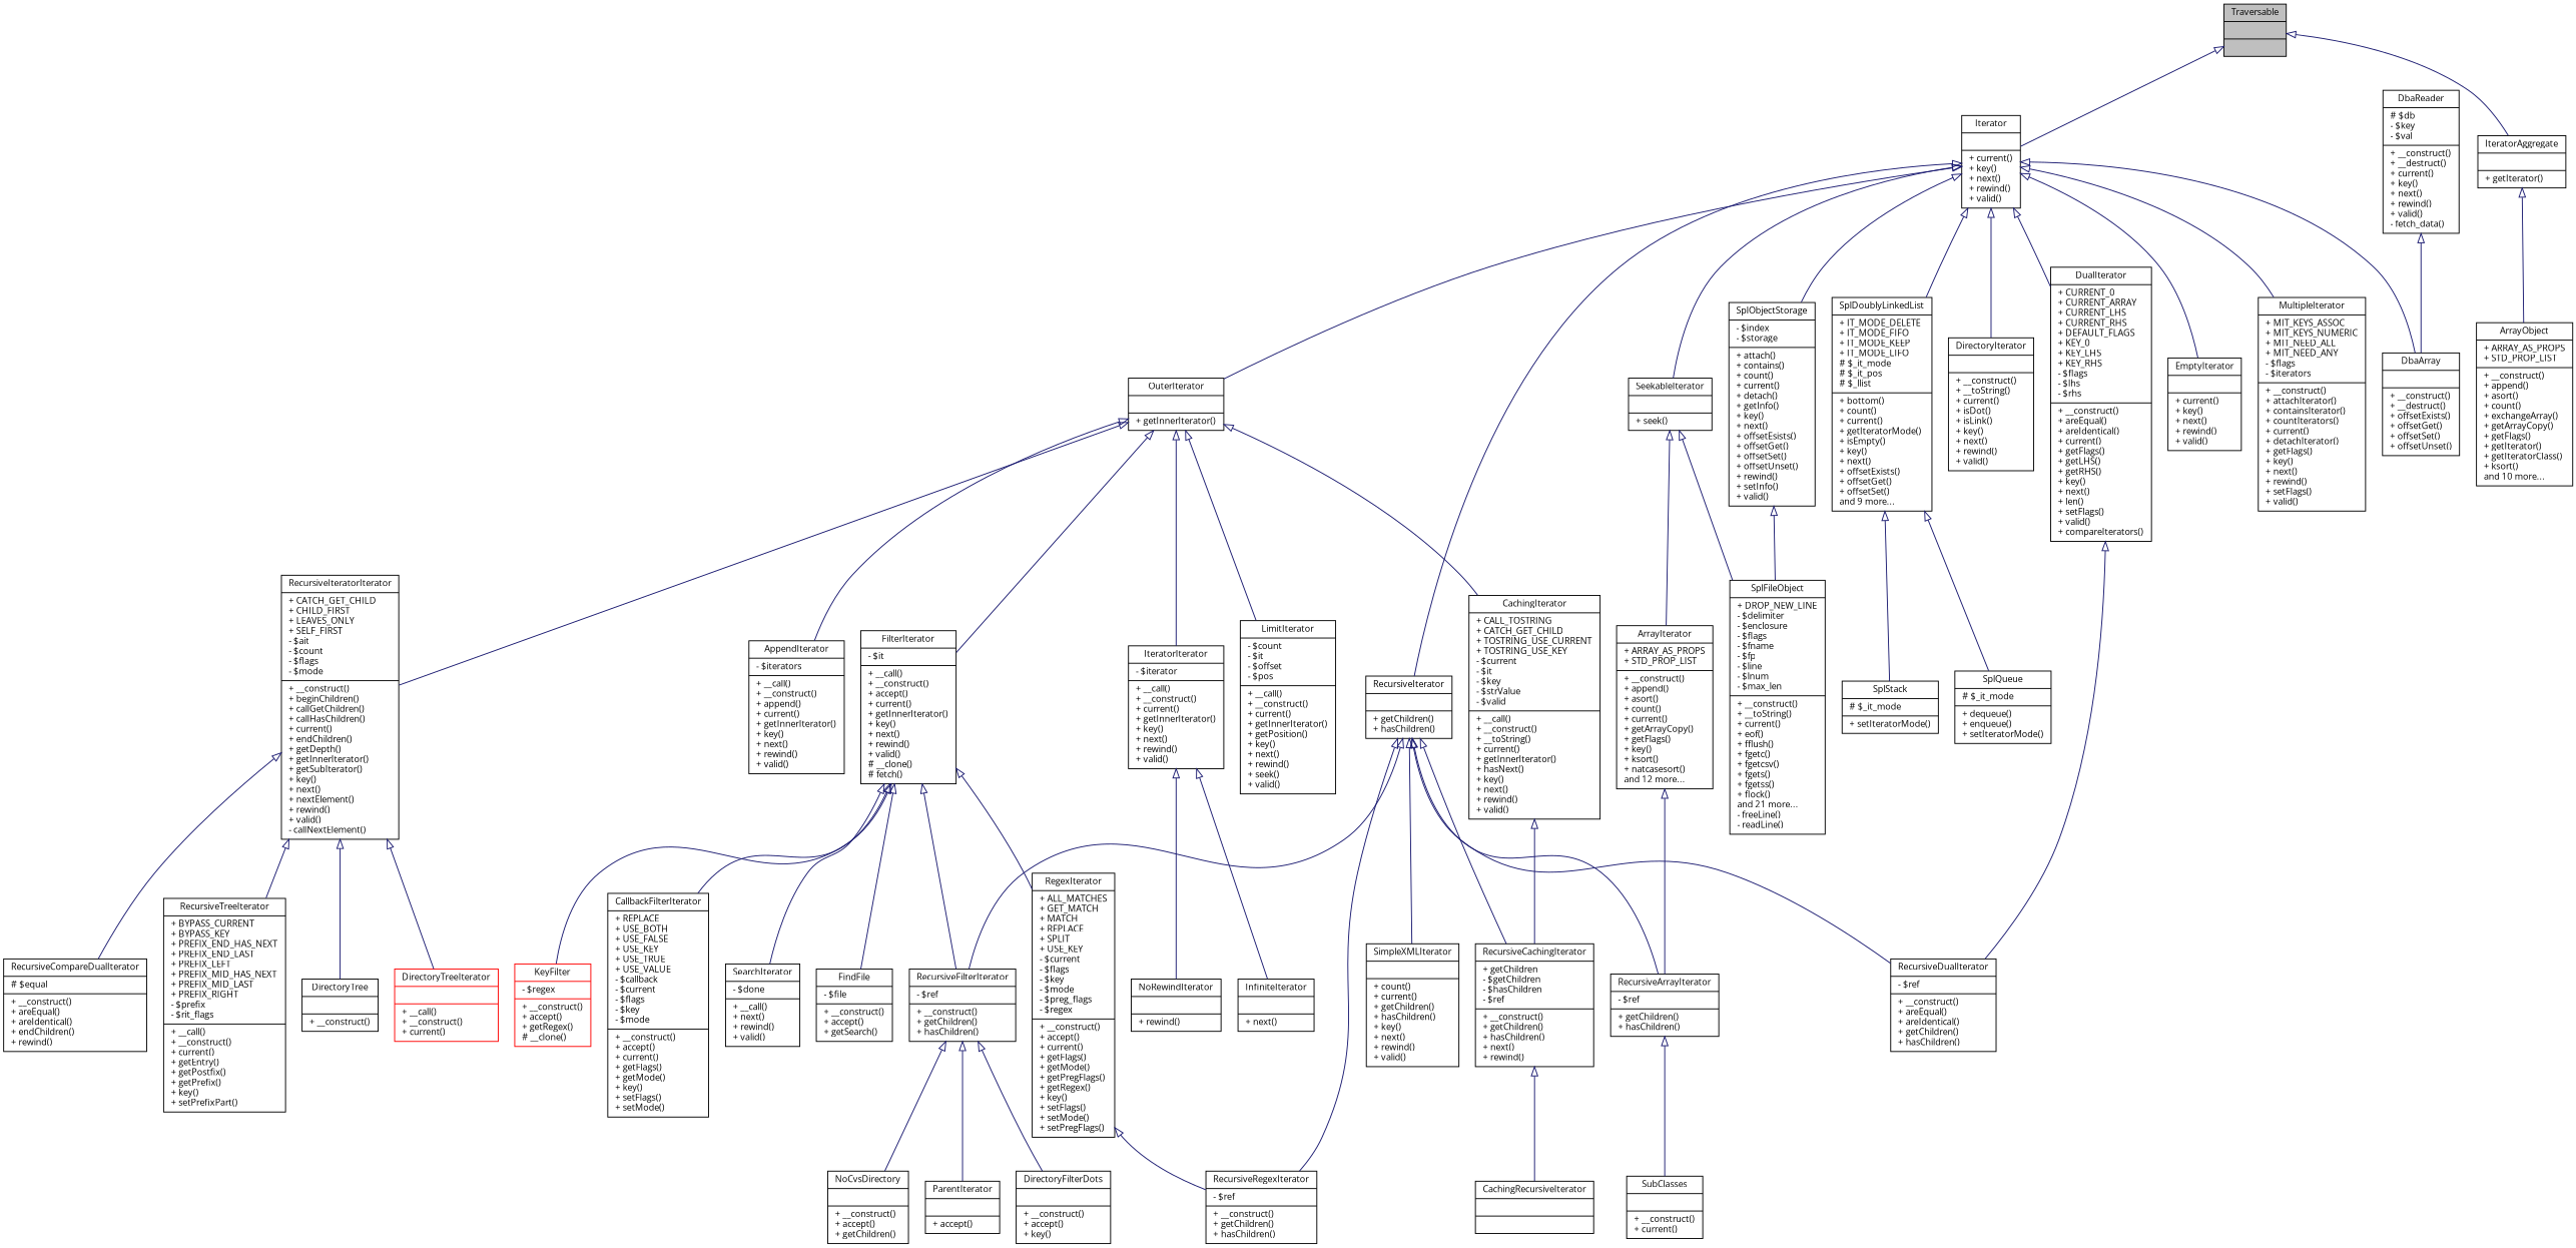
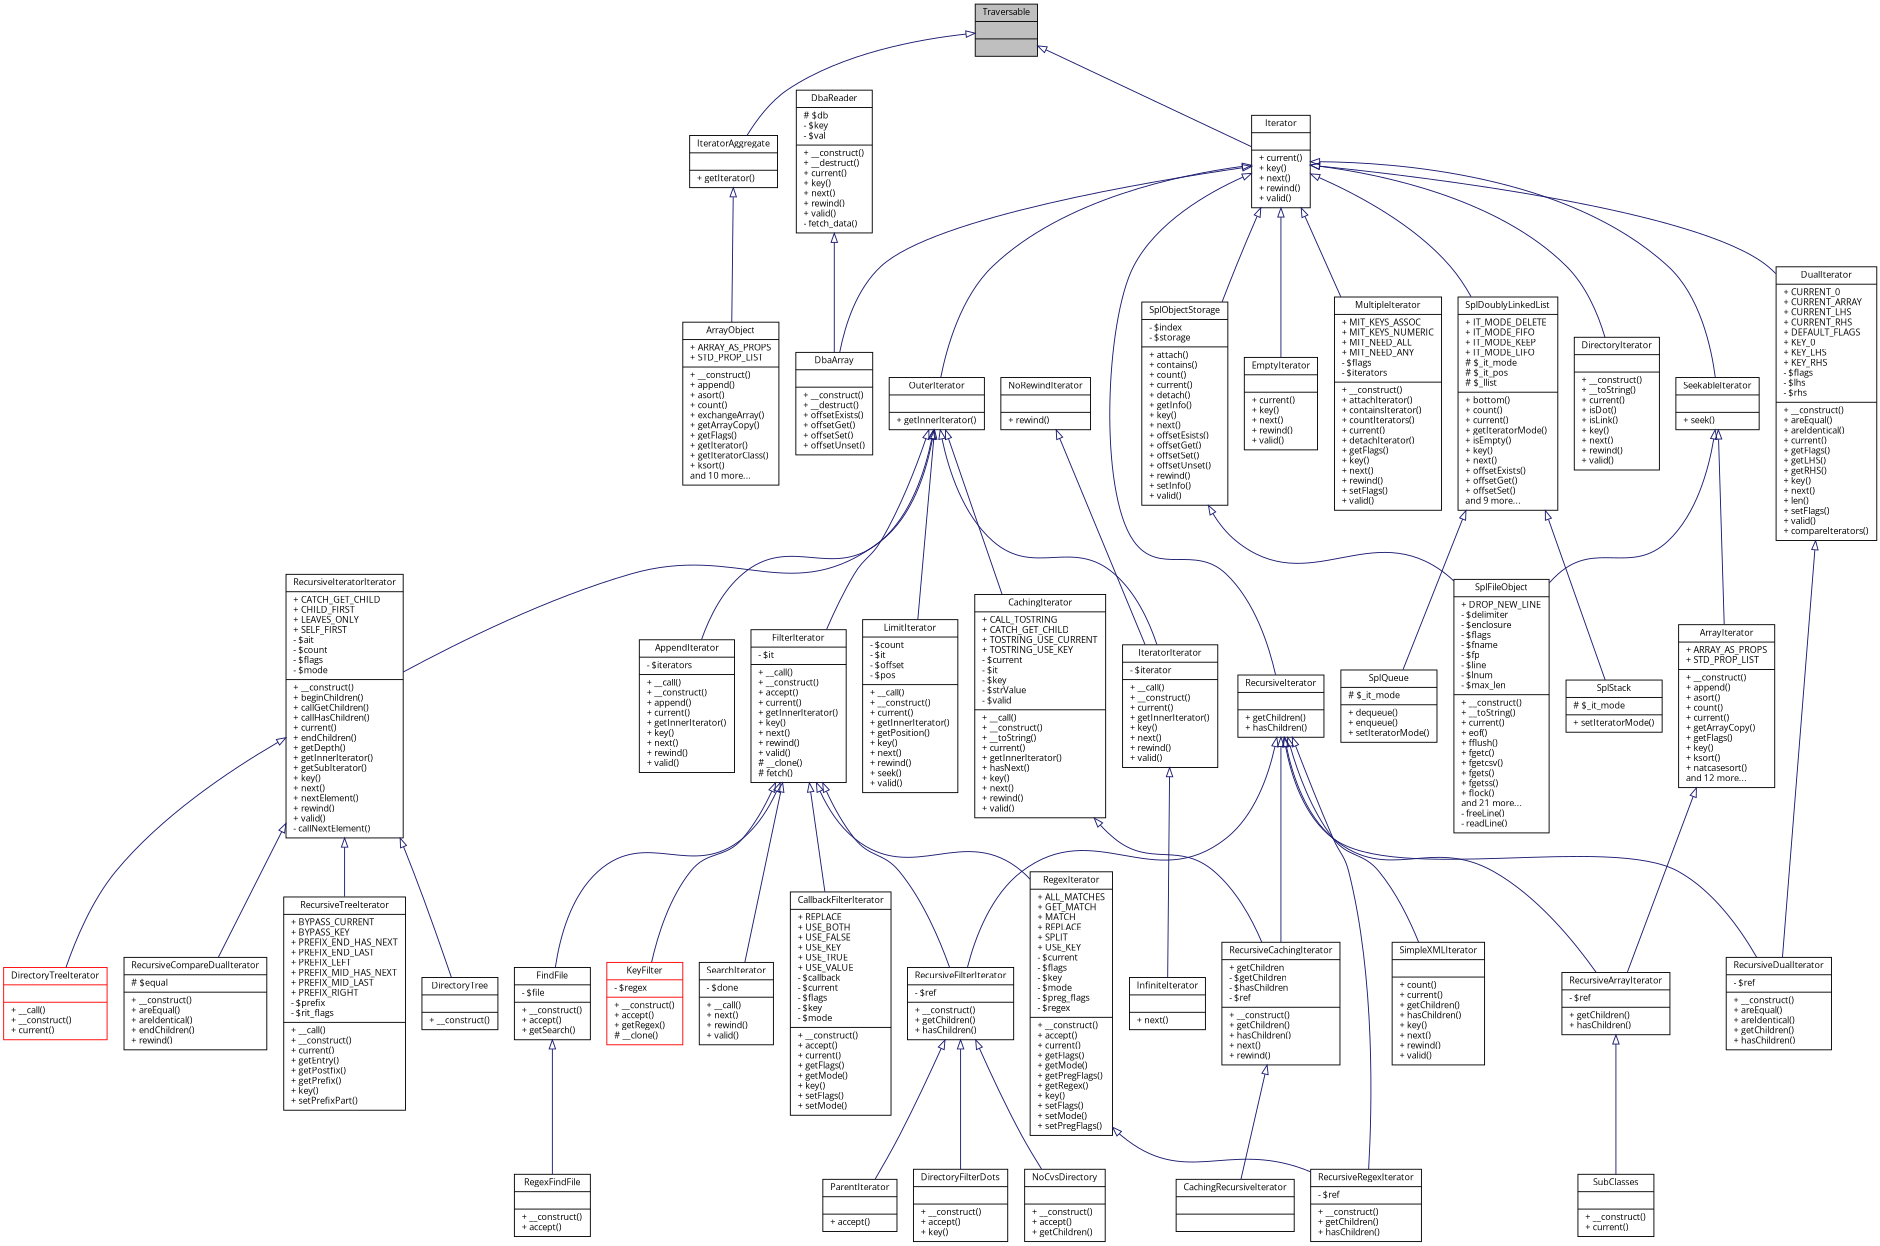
  digraph {
    fontname="Open Sans"
    node [color=black fillcolor=white fontname="Open Sans" fontsize=10 shape=record style=filled]
    edge [arrowtail=onormal color=midnightblue dir=back fontname="Open Sans" fontsize=10 labelfontname=Helvetica labelfontsize=10 style=solid]
    n1 [fillcolor=grey75 fontcolor=black height=0.2 label="{Traversable\n||}" width=0.4]
    n2 [height=0.2 label="{Iterator\n||+ current()\l+ key()\l+ next()\l+ rewind()\l+ valid()\l}" width=0.4]
    n3 [height=0.2 label="{IteratorAggregate\n||+ getIterator()\l}" width=0.4]
    n4 [height=0.2 label="{DirectoryIterator\n||+ __construct()\l+ __toString()\l+ current()\l+ isDot()\l+ isLink()\l+ key()\l+ next()\l+ rewind()\l+ valid()\l}" width=0.4]
    n5 [height=0.2 label="{DualIterator\n|+ CURRENT_0\l+ CURRENT_ARRAY\l+ CURRENT_LHS\l+ CURRENT_RHS\l+ DEFAULT_FLAGS\l+ KEY_0\l+ KEY_LHS\l+ KEY_RHS\l- $flags\l- $lhs\l- $rhs\l|+ __construct()\l+ areEqual()\l+ areIdentical()\l+ current()\l+ getFlags()\l+ getLHS()\l+ getRHS()\l+ key()\l+ next()\l+ len()\l+ setFlags()\l+ valid()\l+ compareIterators()\l}" width=0.4]
    n6 [height=0.2 label="{EmptyIterator\n||+ current()\l+ key()\l+ next()\l+ rewind()\l+ valid()\l}" width=0.4]
    n7 [height=0.2 label="{MultipleIterator\n|+ MIT_KEYS_ASSOC\l+ MIT_KEYS_NUMERIC\l+ MIT_NEED_ALL\l+ MIT_NEED_ANY\l- $flags\l- $iterators\l|+ __construct()\l+ attachIterator()\l+ containsIterator()\l+ countIterators()\l+ current()\l+ detachIterator()\l+ getFlags()\l+ key()\l+ next()\l+ rewind()\l+ setFlags()\l+ valid()\l}" width=0.4]
    n8 [height=0.2 label="{OuterIterator\n||+ getInnerIterator()\l}" width=0.4]
    n9 [height=0.2 label="{RecursiveIterator\n||+ getChildren()\l+ hasChildren()\l}" width=0.4]
    n10 [height=0.2 label="{SeekableIterator\n||+ seek()\l}" width=0.4]
    n11 [height=0.2 label="{SplDoublyLinkedList\n|+ IT_MODE_DELETE\l+ IT_MODE_FIFO\l+ IT_MODE_KEEP\l+ IT_MODE_LIFO\l# $_it_mode\l# $_it_pos\l# $_llist\l|+ bottom()\l+ count()\l+ current()\l+ getIteratorMode()\l+ isEmpty()\l+ key()\l+ next()\l+ offsetExists()\l+ offsetGet()\l+ offsetSet()\land 9 more...\l}" width=0.4]
    n12 [height=0.2 label="{SplObjectStorage\n|- $index\l- $storage\l|+ attach()\l+ contains()\l+ count()\l+ current()\l+ detach()\l+ getInfo()\l+ key()\l+ next()\l+ offsetEsists()\l+ offsetGet()\l+ offsetSet()\l+ offsetUnset()\l+ rewind()\l+ setInfo()\l+ valid()\l}" width=0.4]
    n13 [height=0.2 label="{DbaArray\n||+ __construct()\l+ __destruct()\l+ offsetExists()\l+ offsetGet()\l+ offsetSet()\l+ offsetUnset()\l}" width=0.4]
    n14 [height=0.2 label="{ArrayObject\n|+ ARRAY_AS_PROPS\l+ STD_PROP_LIST\l|+ __construct()\l+ append()\l+ asort()\l+ count()\l+ exchangeArray()\l+ getArrayCopy()\l+ getFlags()\l+ getIterator()\l+ getIteratorClass()\l+ ksort()\land 10 more...\l}" width=0.4]
    n15 [height=0.2 label="{DbaReader\n|# $db\l- $key\l- $val\l|+ __construct()\l+ __destruct()\l+ current()\l+ key()\l+ next()\l+ rewind()\l+ valid()\l- fetch_data()\l}" width=0.4]
    n16 [height=0.2 label="{RecursiveDualIterator\n|- $ref\l|+ __construct()\l+ areEqual()\l+ areIdentical()\l+ getChildren()\l+ hasChildren()\l}" width=0.4]
    n17 [height=0.2 label="{AppendIterator\n|- $iterators\l|+ __call()\l+ __construct()\l+ append()\l+ current()\l+ getInnerIterator()\l+ key()\l+ next()\l+ rewind()\l+ valid()\l}" width=0.4]
    n18 [height=0.2 label="{CachingIterator\n|+ CALL_TOSTRING\l+ CATCH_GET_CHILD\l+ TOSTRING_USE_CURRENT\l+ TOSTRING_USE_KEY\l- $current\l- $it\l- $key\l- $strValue\l- $valid\l|+ __call()\l+ __construct()\l+ __toString()\l+ current()\l+ getInnerIterator()\l+ hasNext()\l+ key()\l+ next()\l+ rewind()\l+ valid()\l}" width=0.4]
    n19 [height=0.2 label="{FilterIterator\n|- $it\l|+ __call()\l+ __construct()\l+ accept()\l+ current()\l+ getInnerIterator()\l+ key()\l+ next()\l+ rewind()\l+ valid()\l# __clone()\l# fetch()\l}" width=0.4]
    n20 [height=0.2 label="{IteratorIterator\n|- $iterator\l|+ __call()\l+ __construct()\l+ current()\l+ getInnerIterator()\l+ key()\l+ next()\l+ rewind()\l+ valid()\l}" width=0.4]
    n21 [height=0.2 label="{LimitIterator\n|- $count\l- $it\l- $offset\l- $pos\l|+ __call()\l+ __construct()\l+ current()\l+ getInnerIterator()\l+ getPosition()\l+ key()\l+ next()\l+ rewind()\l+ seek()\l+ valid()\l}" width=0.4]
    n22 [height=0.2 label="{RecursiveIteratorIterator\n|+ CATCH_GET_CHILD\l+ CHILD_FIRST\l+ LEAVES_ONLY\l+ SELF_FIRST\l- $ait\l- $count\l- $flags\l- $mode\l|+ __construct()\l+ beginChildren()\l+ callGetChildren()\l+ callHasChildren()\l+ current()\l+ endChildren()\l+ getDepth()\l+ getInnerIterator()\l+ getSubIterator()\l+ key()\l+ next()\l+ nextElement()\l+ rewind()\l+ valid()\l- callNextElement()\l}" width=0.4]
    n23 [height=0.2 label="{RecursiveCachingIterator\n|+ getChildren\l- $getChildren\l- $hasChildren\l- $ref\l|+ __construct()\l+ getChildren()\l+ hasChildren()\l+ next()\l+ rewind()\l}" width=0.4]
    n24 [height=0.2 label="{RecursiveFilterIterator\n|- $ref\l|+ __construct()\l+ getChildren()\l+ hasChildren()\l}" width=0.4]
    n25 [height=0.2 label="{RecursiveRegexIterator\n|- $ref\l|+ __construct()\l+ getChildren()\l+ hasChildren()\l}" width=0.4]
    n26 [height=0.2 label="{RecursiveArrayIterator\n|- $ref\l|+ getChildren()\l+ hasChildren()\l}" width=0.4]
    n27 [height=0.2 label="{SimpleXMLIterator\n||+ count()\l+ current()\l+ getChildren()\l+ hasChildren()\l+ key()\l+ next()\l+ rewind()\l+ valid()\l}" width=0.4]
    n28 [height=0.2 label="{SplFileObject\n|+ DROP_NEW_LINE\l- $delimiter\l- $enclosure\l- $flags\l- $fname\l- $fp\l- $line\l- $lnum\l- $max_len\l|+ __construct()\l+ __toString()\l+ current()\l+ eof()\l+ fflush()\l+ fgetc()\l+ fgetcsv()\l+ fgets()\l+ fgetss()\l+ flock()\land 21 more...\l- freeLine()\l- readLine()\l}" width=0.4]
    n29 [height=0.2 label="{ArrayIterator\n|+ ARRAY_AS_PROPS\l+ STD_PROP_LIST\l|+ __construct()\l+ append()\l+ asort()\l+ count()\l+ current()\l+ getArrayCopy()\l+ getFlags()\l+ key()\l+ ksort()\l+ natcasesort()\land 12 more...\l}" width=0.4]
    n30 [height=0.2 label="{SplQueue\n|# $_it_mode\l|+ dequeue()\l+ enqueue()\l+ setIteratorMode()\l}" width=0.4]
    n31 [height=0.2 label="{SplStack\n|# $_it_mode\l|+ setIteratorMode()\l}" width=0.4]
    n32 [height=0.2 label="{CallbackFilterIterator\n|+ REPLACE\l+ USE_BOTH\l+ USE_FALSE\l+ USE_KEY\l+ USE_TRUE\l+ USE_VALUE\l- $callback\l- $current\l- $flags\l- $key\l- $mode\l|+ __construct()\l+ accept()\l+ current()\l+ getFlags()\l+ getMode()\l+ key()\l+ setFlags()\l+ setMode()\l}" width=0.4]
    n33 [height=0.2 label="{FindFile\n|- $file\l|+ __construct()\l+ accept()\l+ getSearch()\l}" width=0.4]
    n34 [color=red height=0.2 label="{KeyFilter\n|- $regex\l|+ __construct()\l+ accept()\l+ getRegex()\l# __clone()\l}" width=0.4]
    n35 [height=0.2 label="{RegexIterator\n|+ ALL_MATCHES\l+ GET_MATCH\l+ MATCH\l+ REPLACE\l+ SPLIT\l+ USE_KEY\l- $current\l- $flags\l- $key\l- $mode\l- $preg_flags\l- $regex\l|+ __construct()\l+ accept()\l+ current()\l+ getFlags()\l+ getMode()\l+ getPregFlags()\l+ getRegex()\l+ key()\l+ setFlags()\l+ setMode()\l+ setPregFlags()\l}" width=0.4]
    n36 [height=0.2 label="{SearchIterator\n|- $done\l|+ __call()\l+ next()\l+ rewind()\l+ valid()\l}" width=0.4]
    n37 [height=0.2 label="{InfiniteIterator\n||+ next()\l}" width=0.4]
    n38 [height=0.2 label="{NoRewindIterator\n||+ rewind()\l}" width=0.4]
    n39 [height=0.2 label="{DirectoryTree\n||+ __construct()\l}" width=0.4]
    n40 [color=red height=0.2 label="{DirectoryTreeIterator\n||+ __call()\l+ __construct()\l+ current()\l}" width=0.4]
    n41 [height=0.2 label="{RecursiveCompareDualIterator\n|# $equal\l|+ __construct()\l+ areEqual()\l+ areIdentical()\l+ endChildren()\l+ rewind()\l}" width=0.4]
    n42 [height=0.2 label="{RecursiveTreeIterator\n|+ BYPASS_CURRENT\l+ BYPASS_KEY\l+ PREFIX_END_HAS_NEXT\l+ PREFIX_END_LAST\l+ PREFIX_LEFT\l+ PREFIX_MID_HAS_NEXT\l+ PREFIX_MID_LAST\l+ PREFIX_RIGHT\l- $prefix\l- $rit_flags\l|+ __call()\l+ __construct()\l+ current()\l+ getEntry()\l+ getPostfix()\l+ getPrefix()\l+ key()\l+ setPrefixPart()\l}" width=0.4]
    n43 [height=0.2 label="{CachingRecursiveIterator\n||}" width=0.4]
+   n44 [height=0.2 label="{RegexFindFile\n||+ __construct()\l+ accept()\l}" width=0.4]
    n45 [height=0.2 label="{DirectoryFilterDots\n||+ __construct()\l+ accept()\l+ key()\l}" width=0.4]
    n46 [height=0.2 label="{NoCvsDirectory\n||+ __construct()\l+ accept()\l+ getChildren()\l}" width=0.4]
    n47 [height=0.2 label="{ParentIterator\n||+ accept()\l}" width=0.4]
    n48 [height=0.2 label="{SubClasses\n||+ __construct()\l+ current()\l}" width=0.4]
    n1 -> n2
    n1 -> n3
    n2 -> n4
    n2 -> n5
    n2 -> n6
    n2 -> n7
    n2 -> n8
    n2 -> n9
    n2 -> n10
    n2 -> n11
    n2 -> n12
    n2 -> n13
    n3 -> n14
    n5 -> n16
    n8 -> n17
    n8 -> n18
    n8 -> n19
    n8 -> n20
    n8 -> n21
    n8 -> n22
    n9 -> n16
    n9 -> n23
    n9 -> n24
    n9 -> n25
    n9 -> n26
    n9 -> n27
    n10 -> n28
    n10 -> n29
    n11 -> n30
    n11 -> n31
    n12 -> n28
    n15 -> n13
    n18 -> n23
    n19 -> n24
    n19 -> n32
    n19 -> n33
    n19 -> n34
    n19 -> n35
    n19 -> n36
    n20 -> n37
-   n20 -> n38
+   n38 -> n20
    n22 -> n39
    n22 -> n40
    n22 -> n41
    n22 -> n42
    n23 -> n43
    n24 -> n45
    n24 -> n46
    n24 -> n47
    n26 -> n48
    n29 -> n26
+   n33 -> n44
    n35 -> n25
  }
